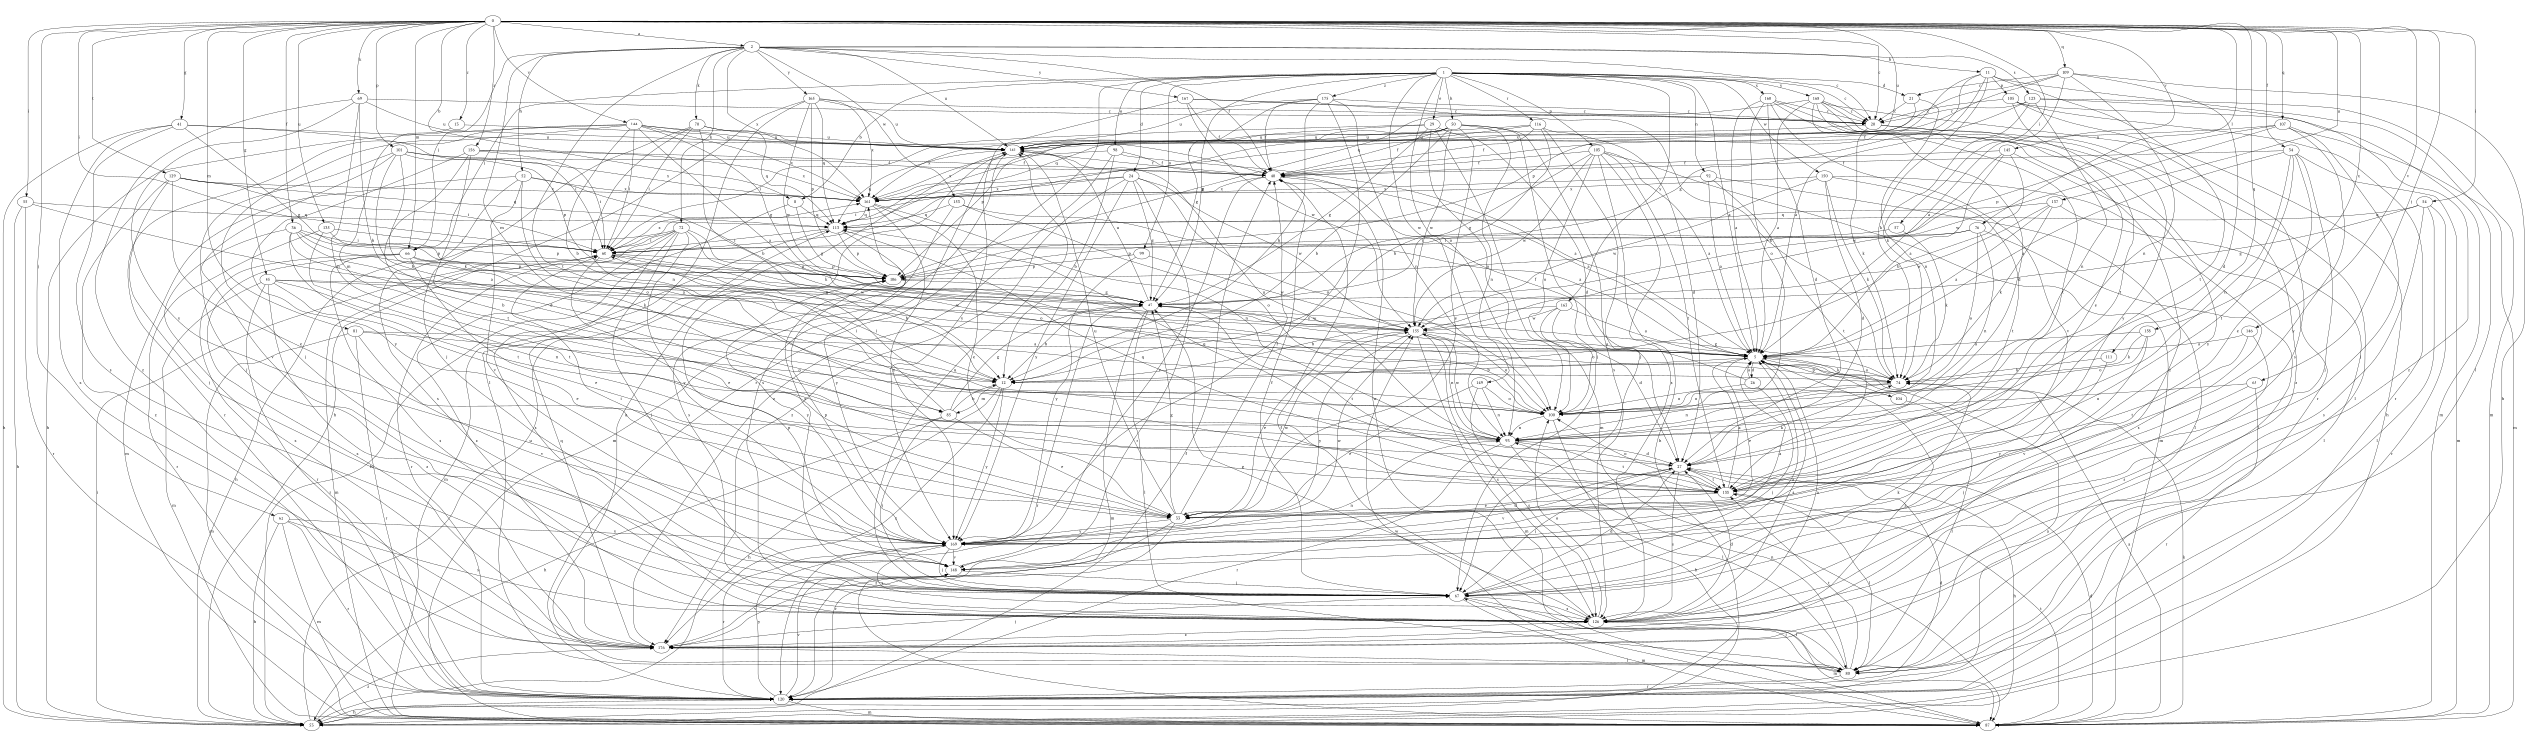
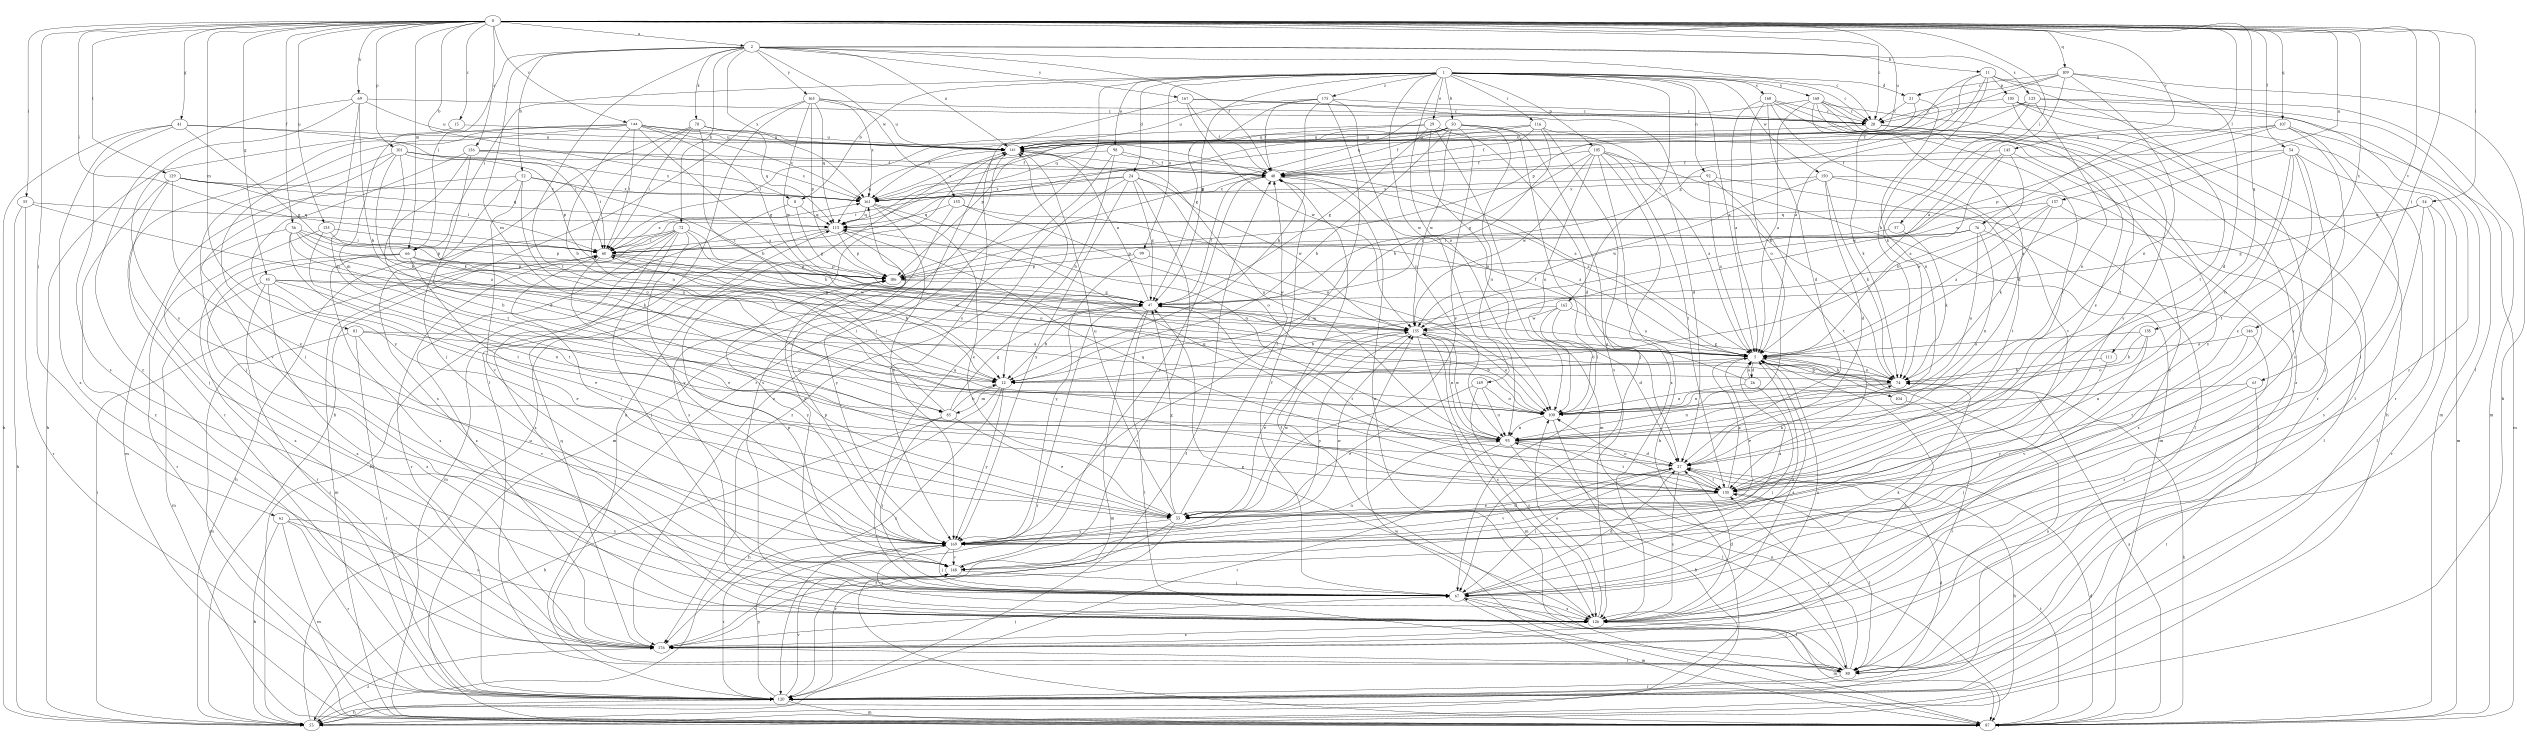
  strict digraph {
    fontname="PT Serif"
    node [fontname="PT Serif"]
    edge [fontname="PT Serif"]
    0
    2
    8
    13
    20
    34
    36
    41
    45
    54
    55
    57
    60
    62
    65
    69
    76
    81
    101
    107
    109
    111
    129
    135
    137
    141
    144
    145
    146
    156
    158
    66
    85
    11
    40
    52
    70
    72
    123
    133
    153
    161
    165
    167
    47
    53
    113
    74
    176
    80
    5
    33
    93
    67
    87
    12
    106
    126
    120
    155
    169
    100
    148
    21
    27
    1
    24
    29
    50
    92
    98
    99
    103
    116
    149
    150
    160
    n78 [label=168]
    163
    175
    26
    104
    105
    0 -> 2 [label=a]
    0 -> 8 [label=b]
    0 -> 13 [label=c]
    0 -> 20 [label=c]
    0 -> 34 [label=f]
    0 -> 36 [label=f]
    0 -> 41 [label=g]
    0 -> 45 [label=g]
    0 -> 54 [label=i]
    0 -> 55 [label=i]
    0 -> 57 [label=i]
    0 -> 60 [label=i]
    0 -> 62 [label=j]
    0 -> 65 [label=j]
    0 -> 69 [label=k]
    0 -> 76 [label=l]
    0 -> 81 [label=m]
    0 -> 101 [label=p]
    0 -> 107 [label=q]
    0 -> 109 [label=q]
    0 -> 111 [label=q]
    0 -> 129 [label=t]
    0 -> 135 [label=u]
    0 -> 137 [label=u]
    0 -> 141 [label=u]
    0 -> 144 [label=v]
    0 -> 145 [label=v]
    0 -> 146 [label=v]
    0 -> 156 [label=x]
    0 -> 158 [label=x]
    0 -> 66 [label=m]
    2 -> 20 [label=c]
    2 -> 141 [label=u]
    2 -> 66 [label=j]
    2 -> 85 [label=m]
    2 -> 11 [label=b]
    2 -> 40 [label=f]
    2 -> 52 [label=h]
    2 -> 70 [label=k]
    2 -> 72 [label=k]
    2 -> 123 [label=s]
    2 -> 133 [label=t]
    2 -> 153 [label=w]
    2 -> 161 [label=x]
    2 -> 165 [label=y]
    2 -> 167 [label=y]
    8 -> 47 [label=g]
    8 -> 53 [label=h]
    8 -> 113 [label=q]
    13 -> 141 [label=u]
    13 -> 85 [label=m]
    20 -> 141 [label=u]
    20 -> 74 [label=k]
    20 -> 176 [label=z]
    20 -> 80 [label=l]
    34 -> 40 [label=f]
    34 -> 133 [label=t]
    34 -> 5 [label=a]
    34 -> 33 [label=e]
    34 -> 93 [label=n]
    34 -> 67 [label=j]
    34 -> 87 [label=m]
    36 -> 60 [label=i]
    36 -> 133 [label=t]
    36 -> 74 [label=k]
    36 -> 176 [label=z]
    36 -> 5 [label=a]
    36 -> 12 [label=b]
    36 -> 106 [label=p]
    41 -> 60 [label=i]
    41 -> 141 [label=u]
    41 -> 47 [label=g]
    41 -> 53 [label=h]
    41 -> 176 [label=z]
    41 -> 126 [label=s]
    45 -> 47 [label=g]
    45 -> 176 [label=z]
    45 -> 33 [label=e]
    45 -> 93 [label=n]
    45 -> 87 [label=m]
    45 -> 120 [label=r]
    45 -> 155 [label=w]
    54 -> 47 [label=g]
    54 -> 113 [label=q]
    54 -> 80 [label=l]
    54 -> 126 [label=s]
    54 -> 120 [label=r]
    55 -> 53 [label=h]
    55 -> 113 [label=q]
    55 -> 5 [label=a]
    55 -> 120 [label=r]
    57 -> 60 [label=i]
    57 -> 74 [label=k]
    60 -> 161 [label=x]
    60 -> 33 [label=e]
    60 -> 87 [label=m]
    60 -> 12 [label=b]
    60 -> 106 [label=p]
    62 -> 53 [label=h]
    62 -> 87 [label=m]
    62 -> 126 [label=s]
    62 -> 120 [label=r]
    62 -> 169 [label=y]
    65 -> 67 [label=j]
    65 -> 120 [label=r]
    65 -> 100 [label=o]
    69 -> 20 [label=c]
    69 -> 141 [label=u]
    69 -> 176 [label=z]
    69 -> 93 [label=n]
    69 -> 12 [label=b]
    69 -> 169 [label=y]
    76 -> 60 [label=i]
    76 -> 93 [label=n]
    76 -> 106 [label=p]
    76 -> 126 [label=s]
    76 -> 100 [label=o]
    81 -> 5 [label=a]
    81 -> 87 [label=m]
    81 -> 120 [label=r]
    81 -> 100 [label=o]
    81 -> 148 [label=v]
    101 -> 40 [label=f]
    101 -> 161 [label=x]
    101 -> 74 [label=k]
    101 -> 67 [label=j]
    101 -> 12 [label=b]
    101 -> 106 [label=p]
    101 -> 148 [label=v]
    107 -> 141 [label=u]
    107 -> 67 [label=j]
    107 -> 87 [label=m]
    107 -> 106 [label=p]
    107 -> 155 [label=w]
    107 -> 169 [label=y]
    109 -> 161 [label=x]
    109 -> 53 [label=h]
    109 -> 113 [label=q]
    109 -> 5 [label=a]
    109 -> 93 [label=n]
    109 -> 21 [label=c]
    109 -> 27 [label=d]
    111 -> 74 [label=k]
    111 -> 169 [label=y]
    129 -> 60 [label=i]
    129 -> 161 [label=x]
    129 -> 113 [label=q]
    129 -> 176 [label=z]
    129 -> 33 [label=e]
    129 -> 67 [label=j]
    135 -> 60 [label=i]
    135 -> 133 [label=t]
    135 -> 106 [label=p]
    135 -> 120 [label=r]
    137 -> 113 [label=q]
    137 -> 74 [label=k]
    137 -> 80 [label=l]
    137 -> 5 [label=a]
    137 -> 155 [label=w]
    141 -> 40 [label=f]
    141 -> 113 [label=q]
    141 -> 87 [label=m]
    141 -> 126 [label=s]
    144 -> 60 [label=i]
    144 -> 141 [label=u]
    144 -> 40 [label=f]
    144 -> 161 [label=x]
    144 -> 47 [label=g]
    144 -> 53 [label=h]
    144 -> 5 [label=a]
    144 -> 67 [label=j]
    144 -> 12 [label=b]
    144 -> 120 [label=r]
    145 -> 40 [label=f]
    145 -> 5 [label=a]
    145 -> 12 [label=b]
    145 -> 155 [label=w]
    145 -> 169 [label=y]
    146 -> 133 [label=t]
    146 -> 5 [label=a]
    146 -> 126 [label=s]
    156 -> 60 [label=i]
    156 -> 40 [label=f]
    156 -> 133 [label=t]
    156 -> 161 [label=x]
    156 -> 169 [label=y]
    156 -> 27 [label=d]
    158 -> 74 [label=k]
    158 -> 5 [label=a]
    158 -> 100 [label=o]
    158 -> 148 [label=v]
    66 -> 176 [label=z]
    66 -> 33 [label=e]
    66 -> 106 [label=p]
    66 -> 126 [label=s]
    66 -> 120 [label=r]
    66 -> 155 [label=w]
    85 -> 60 [label=i]
    85 -> 47 [label=g]
    85 -> 53 [label=h]
    85 -> 33 [label=e]
    85 -> 67 [label=j]
    85 -> 12 [label=b]
    11 -> 133 [label=t]
    11 -> 47 [label=g]
    11 -> 74 [label=k]
    11 -> 80 [label=l]
    11 -> 5 [label=a]
    11 -> 106 [label=p]
    11 -> 105 [label=p]
    40 -> 161 [label=x]
    40 -> 5 [label=a]
    40 -> 126 [label=w]
    40 -> 148 [label=v]
    52 -> 161 [label=x]
    52 -> 74 [label=k]
    52 -> 87 [label=m]
    52 -> 126 [label=s]
    52 -> 100 [label=o]
    52 -> 148 [label=v]
    70 -> 60 [label=i]
    70 -> 141 [label=u]
    70 -> 113 [label=q]
    70 -> 93 [label=n]
    70 -> 67 [label=j]
    70 -> 12 [label=b]
    72 -> 60 [label=i]
    72 -> 47 [label=g]
    72 -> 53 [label=h]
    72 -> 176 [label=z]
    72 -> 67 [label=j]
    72 -> 126 [label=s]
    72 -> 120 [label=r]
    72 -> 169 [label=y]
    72 -> 100 [label=o]
    123 -> 20 [label=c]
    123 -> 40 [label=f]
    123 -> 74 [label=k]
    123 -> 176 [label=z]
    123 -> 93 [label=n]
    123 -> 87 [label=m]
    133 -> 113 [label=q]
    133 -> 80 [label=l]
    133 -> 5 [label=a]
    133 -> 33 [label=e]
    133 -> 100 [label=o]
    153 -> 113 [label=q]
    153 -> 5 [label=a]
    153 -> 126 [label=s]
    153 -> 100 [label=o]
    161 -> 113 [label=q]
    161 -> 33 [label=e]
    161 -> 93 [label=n]
    161 -> 169 [label=y]
    165 -> 20 [label=c]
    165 -> 141 [label=u]
    165 -> 161 [label=x]
    165 -> 53 [label=h]
    165 -> 113 [label=q]
    165 -> 80 [label=l]
    165 -> 106 [label=p]
    165 -> 155 [label=w]
    167 -> 20 [label=c]
    167 -> 40 [label=f]
    167 -> 74 [label=k]
    167 -> 155 [label=w]
    167 -> 169 [label=y]
    47 -> 141 [label=u]
+   47 -> 40 [label=f]
    47 -> 133 [label=t]
    47 -> 80 [label=l]
    47 -> 87 [label=m]
    47 -> 12 [label=b]
    47 -> 120 [label=r]
    47 -> 155 [label=w]
    53 -> 60 [label=i]
    53 -> 141 [label=u]
    53 -> 40 [label=f]
    53 -> 176 [label=z]
    113 -> 60 [label=i]
    113 -> 87 [label=m]
    113 -> 106 [label=p]
    113 -> 169 [label=y]
    74 -> 47 [label=g]
    74 -> 5 [label=a]
    74 -> 93 [label=n]
    74 -> 100 [label=o]
    176 -> 113 [label=q]
    176 -> 80 [label=l]
    176 -> 67 [label=j]
    176 -> 148 [label=v]
    80 -> 141 [label=u]
    80 -> 40 [label=f]
    80 -> 133 [label=t]
    80 -> 93 [label=n]
    80 -> 67 [label=j]
    80 -> 120 [label=r]
    5 -> 74 [label=k]
    5 -> 176 [label=z]
    5 -> 33 [label=e]
    5 -> 12 [label=b]
    5 -> 126 [label=s]
    5 -> 26 [label=d]
    5 -> 104 [label=p]
    33 -> 141 [label=u]
    33 -> 40 [label=f]
    33 -> 47 [label=g]
    33 -> 176 [label=z]
    33 -> 120 [label=r]
    33 -> 155 [label=w]
    33 -> 169 [label=y]
    93 -> 141 [label=u]
    93 -> 133 [label=t]
    93 -> 80 [label=l]
    93 -> 120 [label=r]
    93 -> 155 [label=w]
    93 -> 27 [label=d]
    67 -> 141 [label=u]
    67 -> 40 [label=f]
    67 -> 161 [label=x]
    67 -> 74 [label=k]
    67 -> 80 [label=l]
    67 -> 5 [label=a]
    67 -> 87 [label=m]
    67 -> 126 [label=s]
    67 -> 27 [label=d]
    87 -> 133 [label=t]
    87 -> 74 [label=k]
    87 -> 5 [label=a]
    87 -> 155 [label=w]
    87 -> 27 [label=d]
    12 -> 85 [label=m]
    12 -> 53 [label=h]
    12 -> 176 [label=z]
    12 -> 169 [label=y]
    106 -> 47 [label=g]
    106 -> 169 [label=y]
    126 -> 47 [label=g]
    126 -> 176 [label=z]
    126 -> 5 [label=a]
    126 -> 87 [label=m]
    126 -> 100 [label=o]
    126 -> 27 [label=d]
    120 -> 53 [label=h]
    120 -> 5 [label=a]
    120 -> 87 [label=m]
    120 -> 169 [label=y]
    120 -> 148 [label=v]
    120 -> 27 [label=d]
    155 -> 5 [label=a]
    155 -> 33 [label=e]
    155 -> 93 [label=n]
    155 -> 87 [label=m]
    155 -> 126 [label=s]
    155 -> 169 [label=y]
    155 -> 100 [label=o]
    169 -> 60 [label=i]
    169 -> 5 [label=a]
    169 -> 67 [label=j]
    169 -> 106 [label=p]
    169 -> 126 [label=s]
    169 -> 120 [label=r]
    169 -> 155 [label=w]
    169 -> 148 [label=v]
    169 -> 27 [label=d]
    100 -> 60 [label=i]
    100 -> 53 [label=h]
    100 -> 93 [label=n]
    148 -> 93 [label=n]
    148 -> 67 [label=j]
    148 -> 106 [label=p]
    21 -> 20 [label=c]
    21 -> 113 [label=q]
    21 -> 93 [label=n]
    27 -> 133 [label=t]
    27 -> 53 [label=h]
    27 -> 113 [label=q]
    27 -> 74 [label=k]
    27 -> 67 [label=j]
    27 -> 126 [label=s]
    27 -> 148 [label=v]
    1 -> 8 [label=b]
    1 -> 20 [label=c]
    1 -> 66 [label=j]
    1 -> 47 [label=g]
    1 -> 5 [label=a]
    1 -> 120 [label=r]
    1 -> 100 [label=o]
    1 -> 21 [label=d]
    1 -> 24 [label=d]
    1 -> 29 [label=e]
    1 -> 50 [label=h]
    1 -> 92 [label=n]
    1 -> 98 [label=o]
    1 -> 99 [label=o]
    1 -> 103 [label=p]
    1 -> 116 [label=r]
    1 -> 149 [label=w]
    1 -> 150 [label=w]
    1 -> 160 [label=x]
    1 -> n78 [label=y]
    1 -> 163 [label=y]
    1 -> 175 [label=z]
    24 -> 60 [label=i]
    24 -> 161 [label=x]
    24 -> 47 [label=g]
    24 -> 176 [label=z]
    24 -> 120 [label=r]
    24 -> 155 [label=w]
    24 -> 169 [label=y]
    24 -> 100 [label=o]
    29 -> 60 [label=i]
    29 -> 141 [label=u]
    29 -> 47 [label=g]
    29 -> 87 [label=m]
    29 -> 100 [label=o]
    29 -> 27 [label=d]
    50 -> 141 [label=u]
    50 -> 40 [label=f]
    50 -> 161 [label=x]
    50 -> 33 [label=e]
    50 -> 93 [label=n]
    50 -> 67 [label=j]
    50 -> 12 [label=b]
    50 -> 106 [label=p]
    50 -> 126 [label=s]
    50 -> 155 [label=w]
    92 -> 133 [label=t]
    92 -> 161 [label=x]
    92 -> 80 [label=l]
    92 -> 5 [label=a]
    98 -> 40 [label=f]
    98 -> 161 [label=x]
    98 -> 176 [label=z]
    98 -> 5 [label=a]
    98 -> 12 [label=b]
    99 -> 106 [label=p]
    99 -> 155 [label=w]
    99 -> 169 [label=y]
    103 -> 40 [label=f]
    103 -> 133 [label=t]
    103 -> 47 [label=g]
    103 -> 53 [label=h]
    103 -> 5 [label=a]
    103 -> 87 [label=m]
    103 -> 126 [label=s]
    103 -> 155 [label=w]
    103 -> 100 [label=o]
    116 -> 60 [label=i]
    116 -> 141 [label=u]
    116 -> 40 [label=f]
    116 -> 67 [label=j]
    116 -> 12 [label=b]
    116 -> 27 [label=d]
    149 -> 33 [label=e]
    149 -> 93 [label=n]
    149 -> 126 [label=s]
    149 -> 100 [label=o]
    150 -> 133 [label=t]
    150 -> 161 [label=x]
    150 -> 74 [label=k]
    150 -> 80 [label=l]
    150 -> 155 [label=w]
    150 -> 27 [label=d]
    160 -> 20 [label=c]
    160 -> 176 [label=z]
    160 -> 5 [label=a]
    160 -> 120 [label=r]
    160 -> 100 [label=o]
    160 -> 148 [label=v]
    160 -> 27 [label=d]
    n78 -> 20 [label=c]
    n78 -> 133 [label=t]
    n78 -> 5 [label=a]
    n78 -> 33 [label=e]
    n78 -> 106 [label=p]
    n78 -> 126 [label=s]
    n78 -> 169 [label=y]
    n78 -> 27 [label=d]
    163 -> 5 [label=a]
    163 -> 12 [label=b]
    163 -> 155 [label=w]
    163 -> 100 [label=o]
    163 -> 27 [label=d]
    175 -> 20 [label=c]
    175 -> 141 [label=u]
    175 -> 40 [label=f]
    175 -> 47 [label=g]
    175 -> 93 [label=n]
    175 -> 12 [label=b]
    175 -> 169 [label=y]
    26 -> 40 [label=f]
    26 -> 5 [label=a]
    26 -> 67 [label=j]
    26 -> 100 [label=o]
    104 -> 80 [label=l]
    105 -> 20 [label=c]
    105 -> 133 [label=t]
    105 -> 53 [label=h]
    105 -> 87 [label=m]
    105 -> 120 [label=r]
  }
